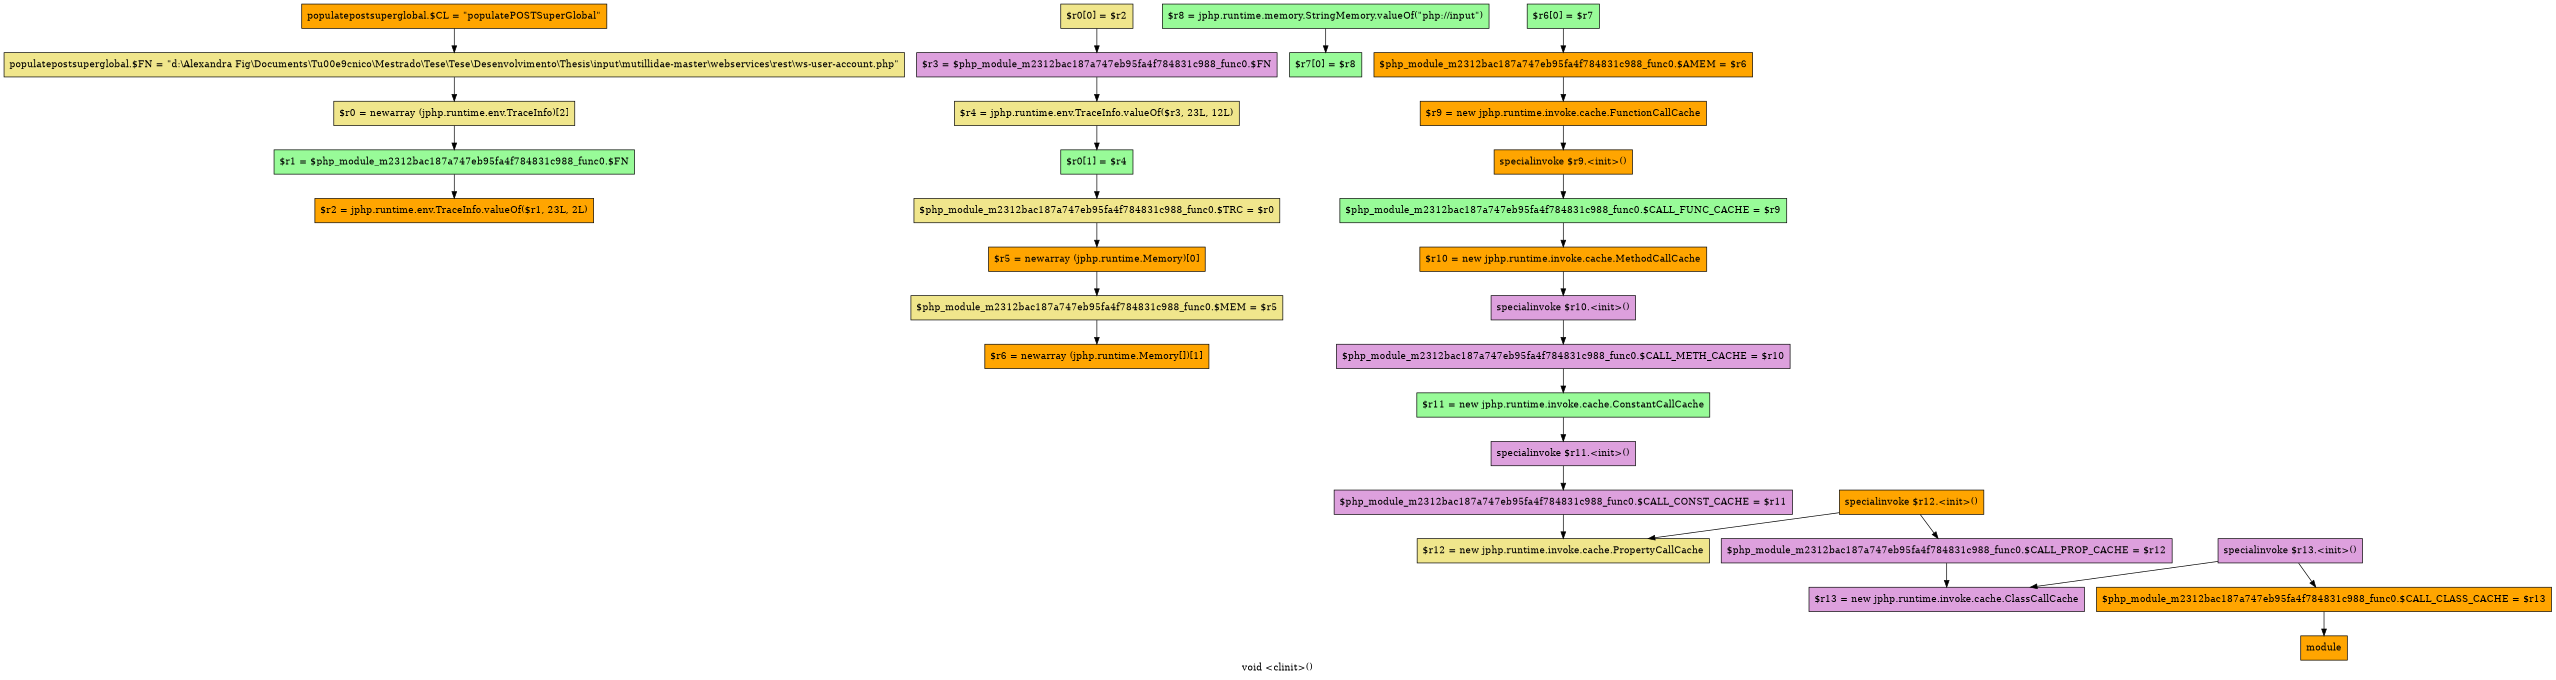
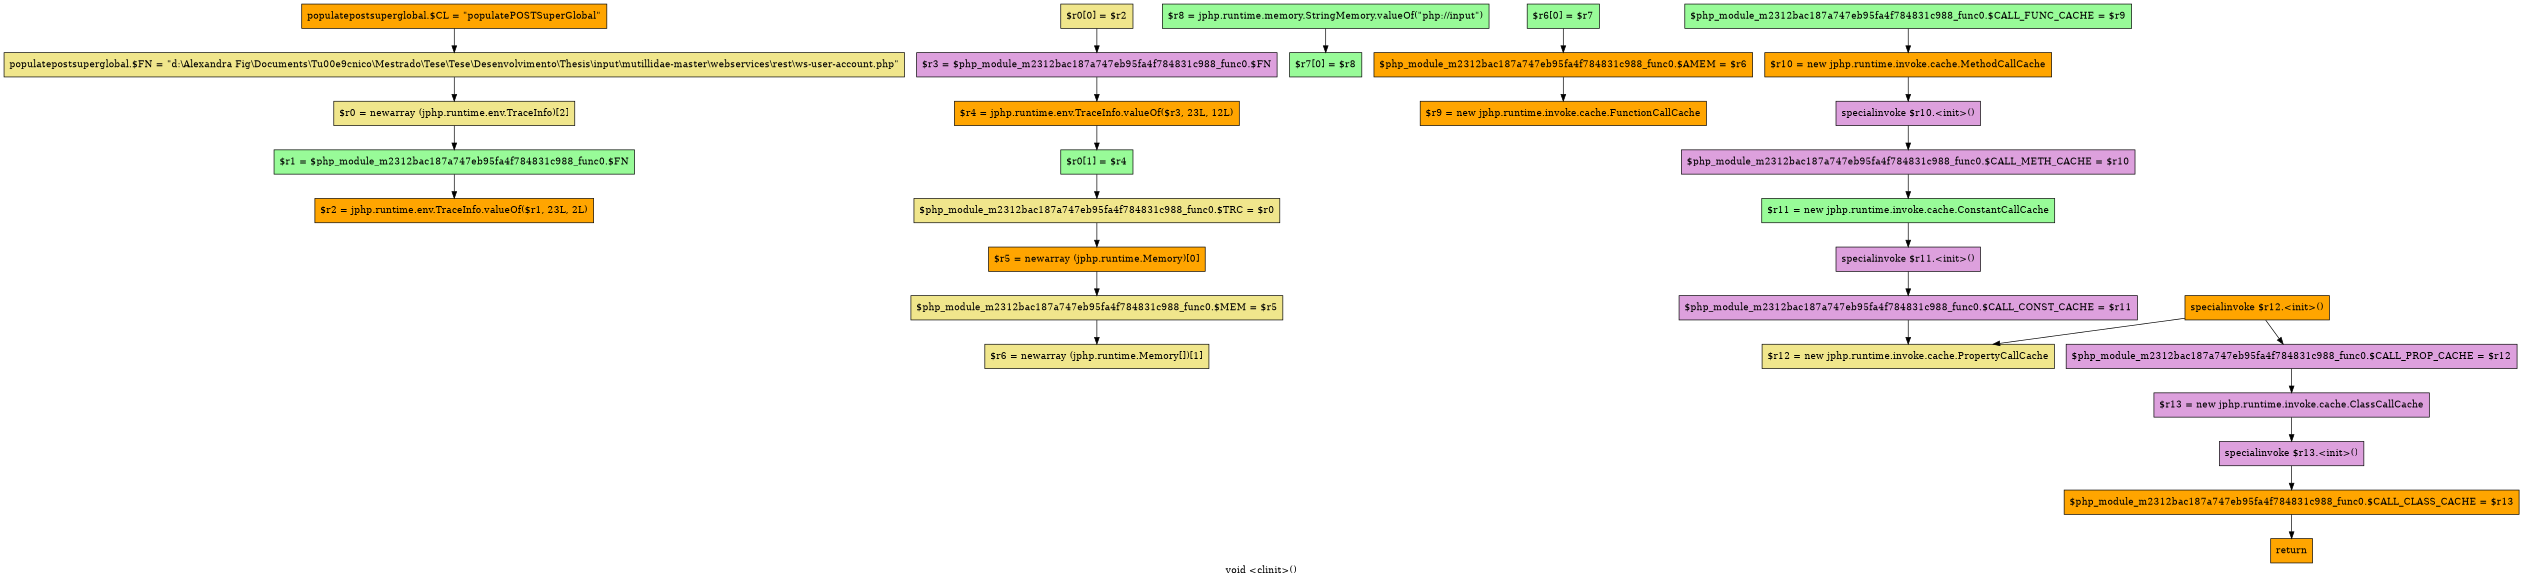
  digraph {
    label="void <clinit>()"
    node [fillcolor=orange shape=box style=filled]
    n1 [label="populatepostsuperglobal.$CL = \"populatePOSTSuperGlobal\""]
    n2 [fillcolor=khaki label="populatepostsuperglobal.$FN = \"d:\\Alexandra Fig\\Documents\\T\u00e9cnico\\Mestrado\\Tese\\Tese\\Desenvolvimento\\Thesis\\input\\mutillidae-master\\webservices\\rest\\ws-user-account.php\""]
    n3 [fillcolor=khaki label="$r0 = newarray (jphp.runtime.env.TraceInfo)[2]"]
    n4 [fillcolor=palegreen label="$r1 = $php_module_m2312bac187a747eb95fa4f784831c988_func0.$FN"]
    n5 [label="$r2 = jphp.runtime.env.TraceInfo.valueOf($r1, 23L, 2L)"]
    n6 [fillcolor=khaki label="$r0[0] = $r2"]
    n7 [fillcolor=plum label="$r3 = $php_module_m2312bac187a747eb95fa4f784831c988_func0.$FN"]
-   n8 [fillcolor=khaki label="$r4 = jphp.runtime.env.TraceInfo.valueOf($r3, 23L, 12L)"]
+   n8 [label="$r4 = jphp.runtime.env.TraceInfo.valueOf($r3, 23L, 12L)"]
    n9 [fillcolor=palegreen label="$r0[1] = $r4"]
    n10 [fillcolor=khaki label="$php_module_m2312bac187a747eb95fa4f784831c988_func0.$TRC = $r0"]
    n11 [label="$r5 = newarray (jphp.runtime.Memory)[0]"]
    n12 [fillcolor=khaki label="$php_module_m2312bac187a747eb95fa4f784831c988_func0.$MEM = $r5"]
-   n13 [label="$r6 = newarray (jphp.runtime.Memory[])[1]"]
+   n13 [fillcolor=khaki label="$r6 = newarray (jphp.runtime.Memory[])[1]"]
    n14 [fillcolor=palegreen label="$r8 = jphp.runtime.memory.StringMemory.valueOf(\"php://input\")"]
    n15 [fillcolor=palegreen label="$r7[0] = $r8"]
    n16 [fillcolor=palegreen label="$r6[0] = $r7"]
    n17 [label="$php_module_m2312bac187a747eb95fa4f784831c988_func0.$AMEM = $r6"]
    n18 [label="$r9 = new jphp.runtime.invoke.cache.FunctionCallCache"]
-   n19 [label="specialinvoke $r9.<init>()"]
    n20 [fillcolor=palegreen label="$php_module_m2312bac187a747eb95fa4f784831c988_func0.$CALL_FUNC_CACHE = $r9"]
    n21 [label="$r10 = new jphp.runtime.invoke.cache.MethodCallCache"]
    n22 [fillcolor=plum label="specialinvoke $r10.<init>()"]
    n23 [fillcolor=plum label="$php_module_m2312bac187a747eb95fa4f784831c988_func0.$CALL_METH_CACHE = $r10"]
    n24 [fillcolor=palegreen label="$r11 = new jphp.runtime.invoke.cache.ConstantCallCache"]
    n25 [fillcolor=plum label="specialinvoke $r11.<init>()"]
    n26 [fillcolor=plum label="$php_module_m2312bac187a747eb95fa4f784831c988_func0.$CALL_CONST_CACHE = $r11"]
    n27 [fillcolor=khaki label="$r12 = new jphp.runtime.invoke.cache.PropertyCallCache"]
    n28 [label="specialinvoke $r12.<init>()"]
    n29 [fillcolor=plum label="$php_module_m2312bac187a747eb95fa4f784831c988_func0.$CALL_PROP_CACHE = $r12"]
    n30 [fillcolor=plum label="$r13 = new jphp.runtime.invoke.cache.ClassCallCache"]
    n31 [fillcolor=plum label="specialinvoke $r13.<init>()"]
    n32 [label="$php_module_m2312bac187a747eb95fa4f784831c988_func0.$CALL_CLASS_CACHE = $r13"]
-   n33 [label=module]
+   n33 [label=return]
    n1 -> n2
    n2 -> n3
    n3 -> n4
    n4 -> n5
    n6 -> n7
    n7 -> n8
    n8 -> n9
    n9 -> n10
    n10 -> n11
    n11 -> n12
    n12 -> n13
    n14 -> n15
    n16 -> n17
    n17 -> n18
-   n18 -> n19
-   n19 -> n20
    n20 -> n21
    n21 -> n22
    n22 -> n23
    n23 -> n24
    n24 -> n25
    n25 -> n26
    n26 -> n27
    n28 -> n27
    n28 -> n29
    n29 -> n30
-   n31 -> n30
+   n30 -> n31
    n31 -> n32
    n32 -> n33
  }
